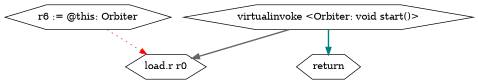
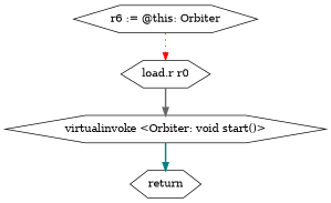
  digraph {
    node [shape=hexagon]
    edge [style=bold]
    n1 [label="r6 := @this: Orbiter"]
    "load.r r0"
    "virtualinvoke <Orbiter: void start()>"
    return
    n1 -> "load.r r0" [color=red style=dotted]
-   "virtualinvoke <Orbiter: void start()>" -> "load.r r0" [color=gray40]
+   "load.r r0" -> "virtualinvoke <Orbiter: void start()>" [color=gray40]
    "virtualinvoke <Orbiter: void start()>" -> return [color=teal]
  }
